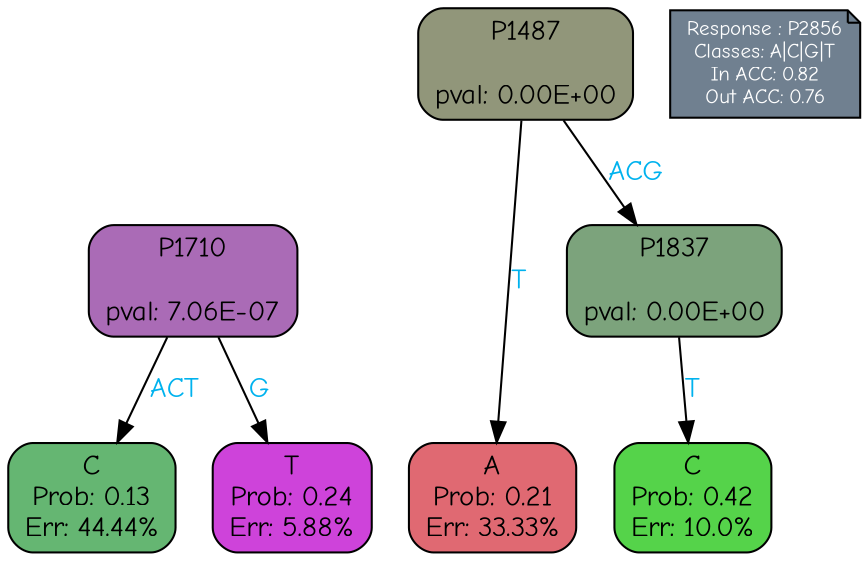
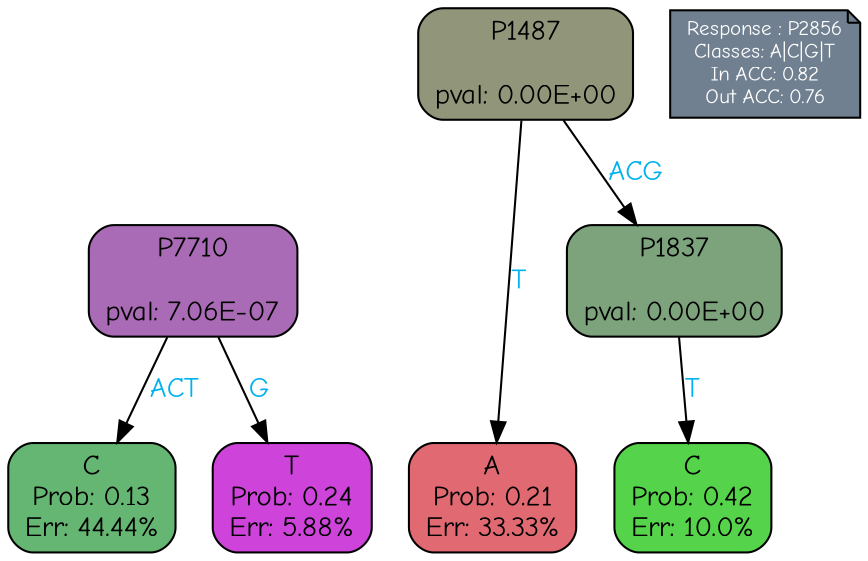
  digraph {
    fontname="Comic Neue"
    ranksep=equally
    splines=polylines
    node [color=black fontname="Comic Neue" shape=box style="filled, rounded"]
    edge [fontcolor=deepskyblue2 fontname="Comic Neue"]
    n1 [fillcolor="#65b672" label="C\nProb: 0.13\nErr: 44.44%"]
    n2 [fillcolor="#ce43da" label="T\nProb: 0.24\nErr: 5.88%"]
    n3 [fillcolor="#55d34a" label="C\nProb: 0.42\nErr: 10.0%"]
    n4 [fillcolor="#e06972" label="A\nProb: 0.21\nErr: 33.33%"]
    n5 [align=left fillcolor=slategray fontcolor=white fontsize=10 label="Response : P2856\nClasses: A|C|G|T\nIn ACC: 0.82\nOut ACC: 0.76\n" shape=note style=filled]
    n6 [fillcolor="#91967a" label="P1487\n\npval: 0.00E+00"]
    n7 [fillcolor="#7ca37c" label="P1837\n\npval: 0.00E+00"]
-   n8 [fillcolor="#aa6bb6" label="P1710\n\npval: 7.06E-07"]
+   n8 [fillcolor="#aa6bb6" label="P7710\n\npval: 7.06E-07"]
    subgraph sub_1 {
      rank=same
      n1
      n2
      n3
      n4
    }
    subgraph sub_2 {
      rank=same
      n5
      n6
    }
    n6 -> n4 [label=T]
    n6 -> n7 [label=ACG]
    n7 -> n3 [label=T]
    n8 -> n1 [label=ACT]
    n8 -> n2 [label=G]
  }
